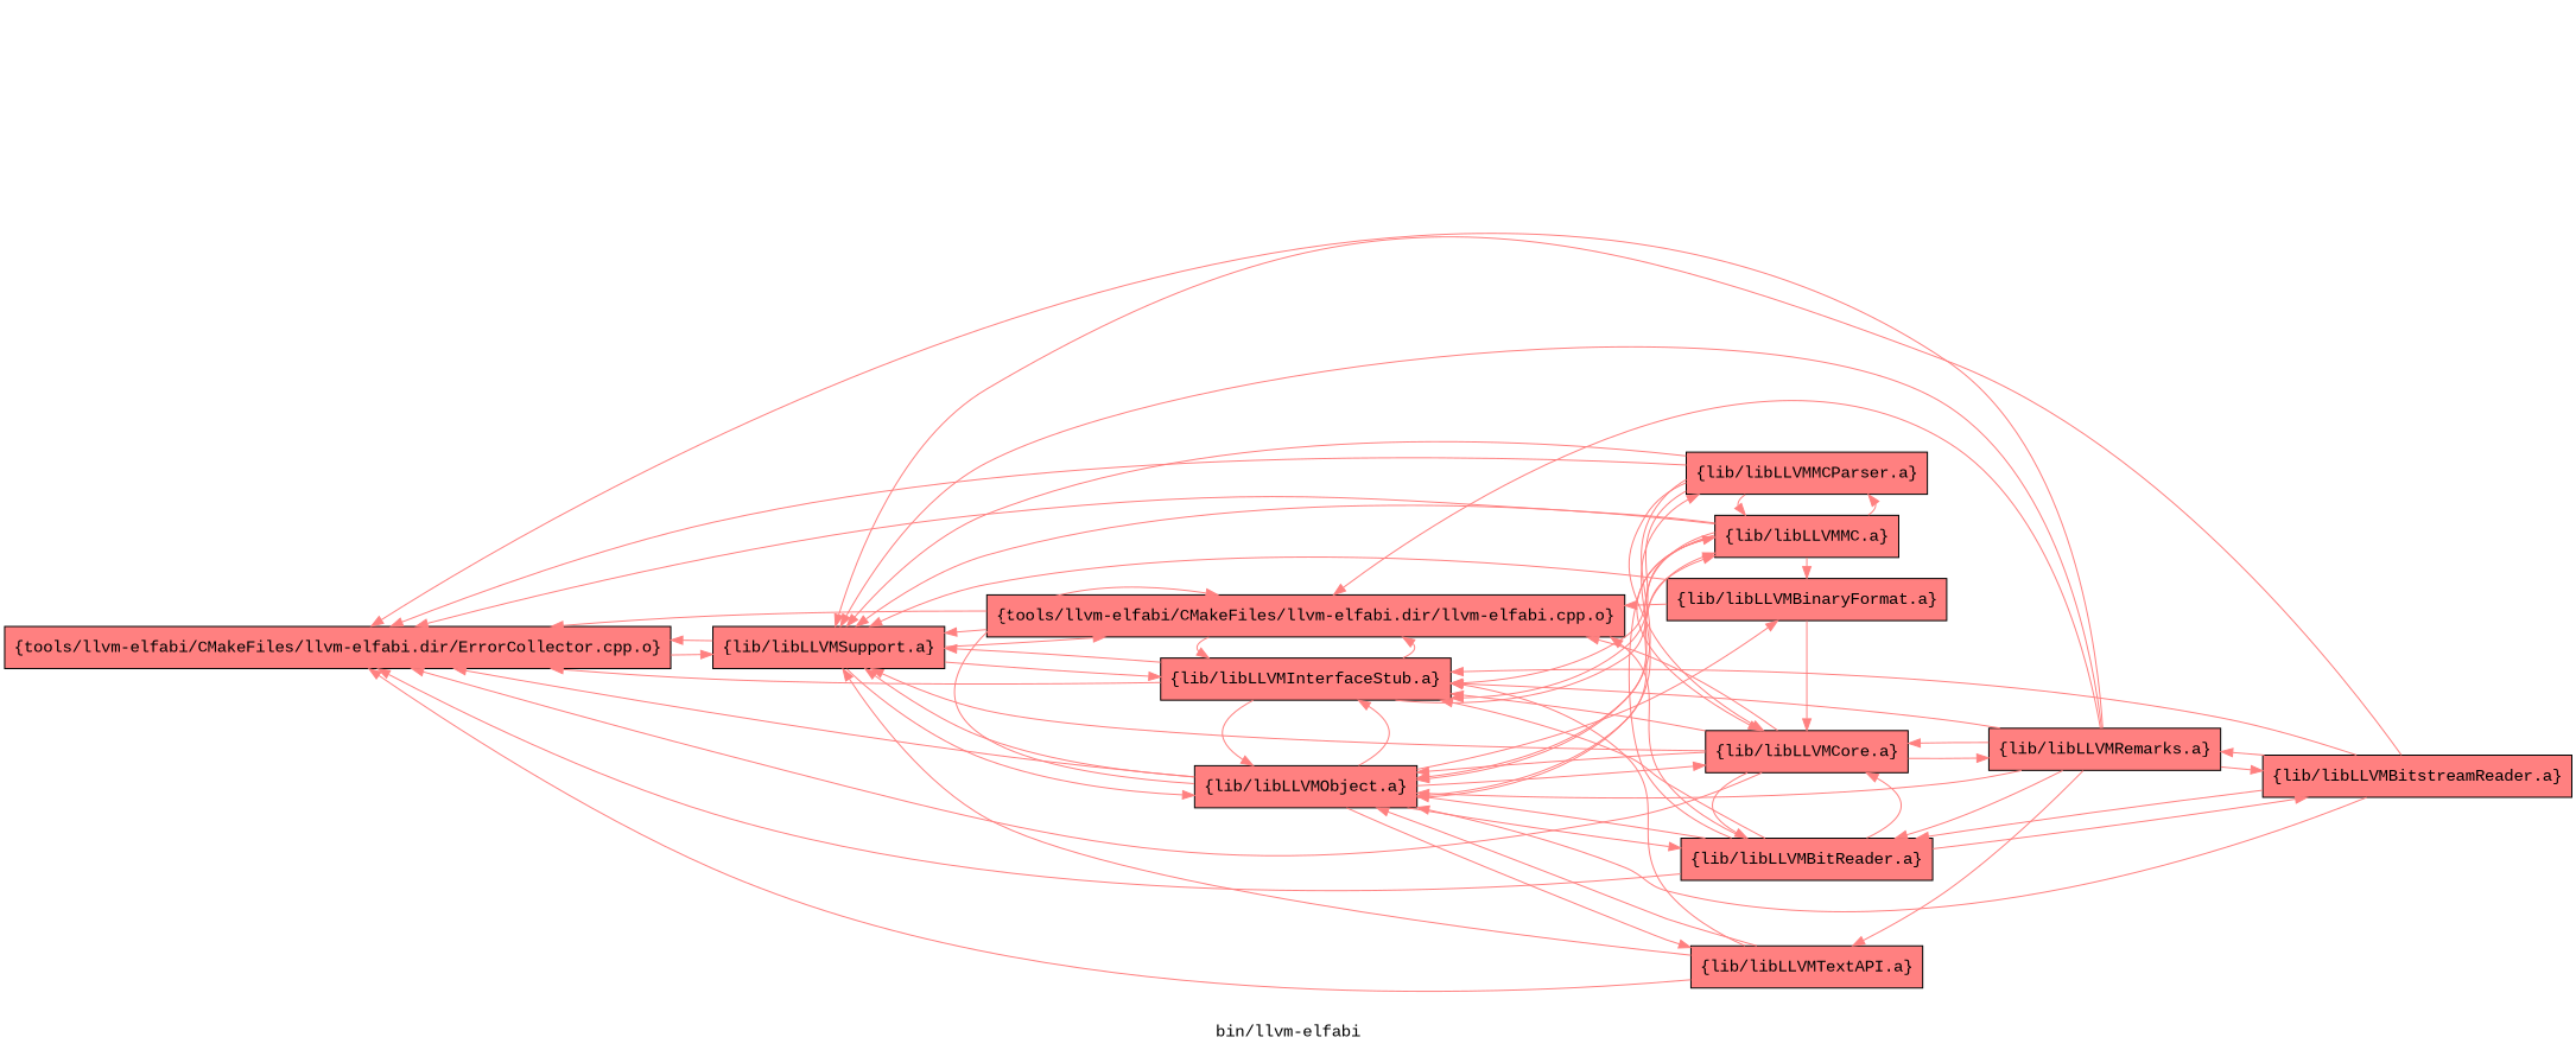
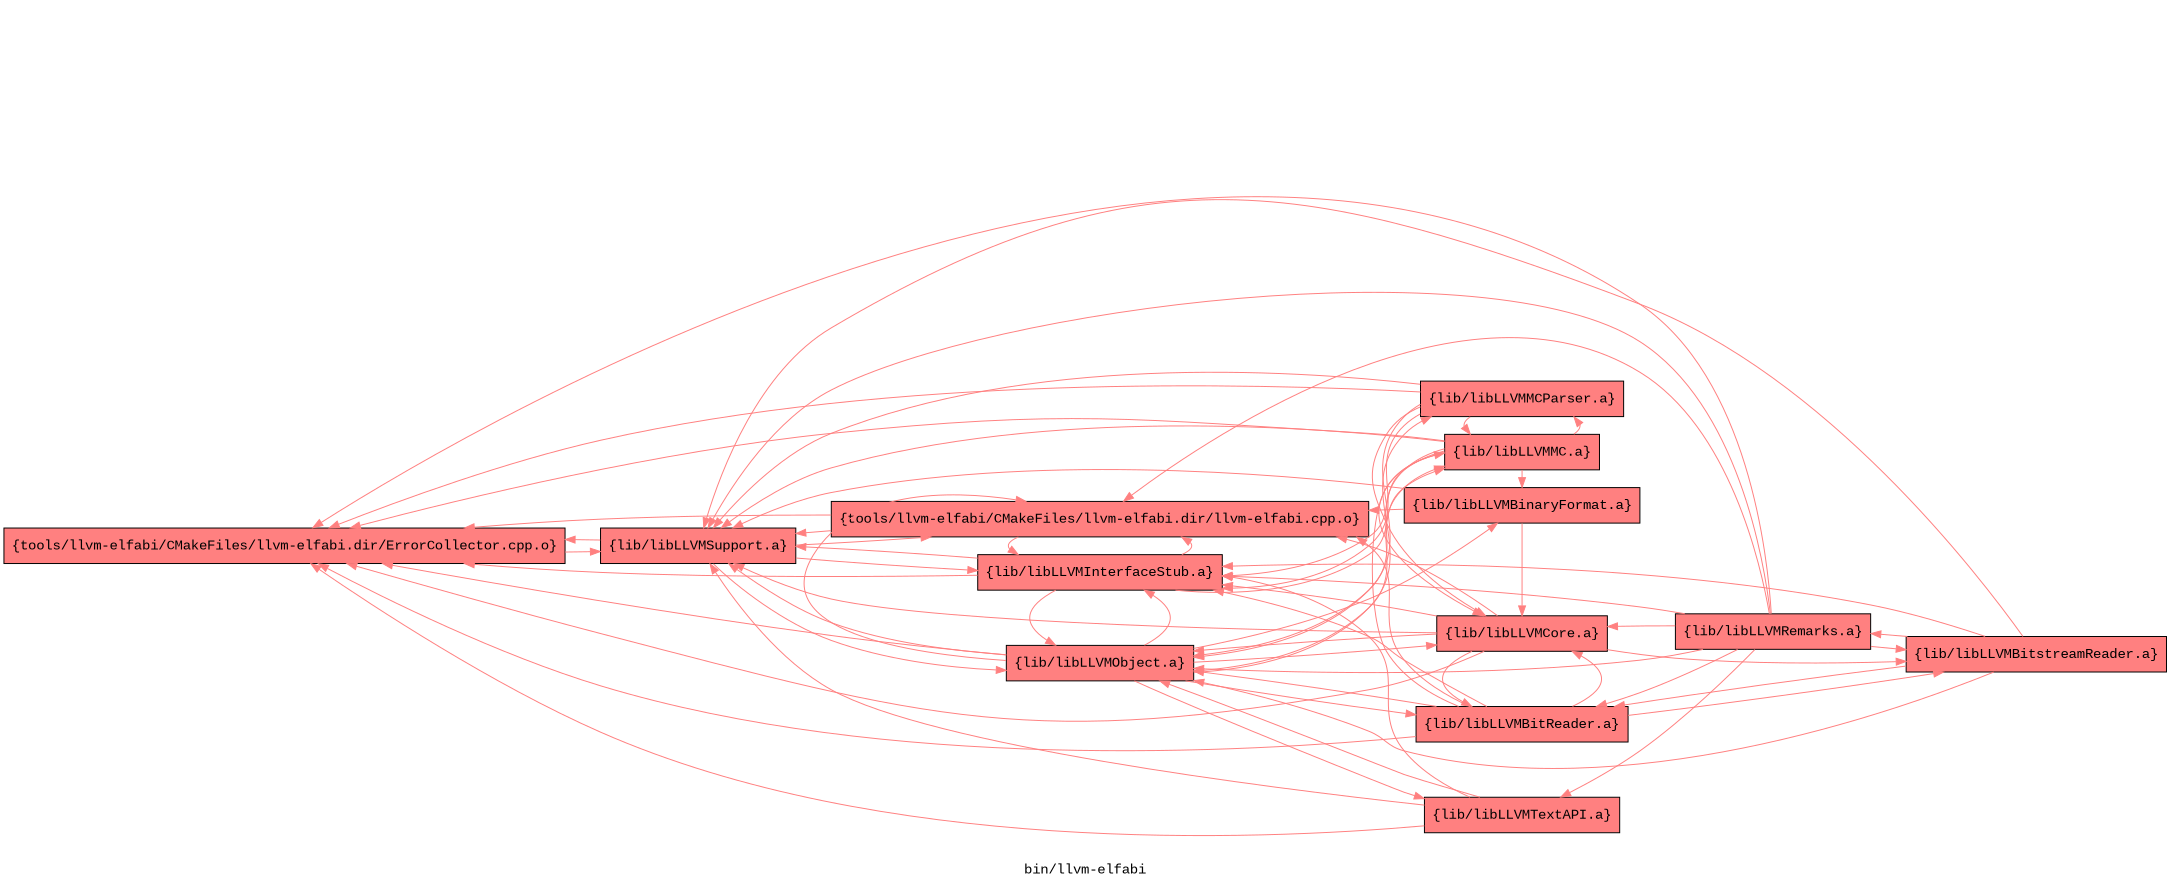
  digraph {
    fontname="Liberation Mono"
    label="bin/llvm-elfabi"
    rankdir=LR
    node [fillcolor="1.000000 0.5 1" fontname="Liberation Mono" group=1 shape=box style=filled]
    edge [color="1.000000 0.5 1" fontname="Liberation Mono"]
    n1 [label="{tools/llvm-elfabi/CMakeFiles/llvm-elfabi.dir/ErrorCollector.cpp.o}"]
    n2 [label="{lib/libLLVMSupport.a}"]
    n3 [label="{lib/libLLVMObject.a}"]
    n4 [label="{lib/libLLVMInterfaceStub.a}"]
    n5 [label="{tools/llvm-elfabi/CMakeFiles/llvm-elfabi.dir/llvm-elfabi.cpp.o}"]
    n6 [label="{lib/libLLVMBinaryFormat.a}"]
    n7 [label="{lib/libLLVMMC.a}"]
    n8 [label="{lib/libLLVMBitReader.a}"]
    n9 [label="{lib/libLLVMCore.a}"]
    n10 [label="{lib/libLLVMMCParser.a}"]
    n11 [label="{lib/libLLVMTextAPI.a}"]
    n12 [label="{lib/libLLVMBitstreamReader.a}"]
    n13 [label="{lib/libLLVMRemarks.a}"]
    subgraph sub_1 {
      rank=same
      n1
    }
    subgraph sub_2 {
      rank=same
      n2
    }
    subgraph sub_3 {
      rank=same
      n3
      n4
      n5
    }
    subgraph sub_4 {
      rank=same
      n6
      n7
      n8
      n9
      n10
      n11
    }
    n1 -> n2
    n2 -> n1
    n2 -> n3
    n2 -> n4
    n2 -> n5
    n3 -> n1
    n3 -> n2
    n3 -> n4
    n3 -> n5
    n3 -> n6
    n3 -> n7
    n3 -> n8
    n3 -> n9
    n3 -> n10
    n3 -> n11
    n4 -> n1
    n4 -> n2
    n4 -> n3
    n4 -> n5
    n4 -> n7
    n5 -> n1
    n5 -> n2
    n5 -> n4
    n6 -> n2
    n6 -> n5
    n6 -> n9
    n7 -> n1
    n7 -> n2
    n7 -> n3
    n7 -> n4
    n7 -> n6
    n7 -> n9
    n7 -> n10
    n8 -> n1
    n8 -> n3
    n8 -> n4
    n8 -> n5
    n8 -> n7
    n8 -> n9
    n8 -> n12
    n9 -> n1
    n9 -> n2
    n9 -> n3
    n9 -> n4
    n9 -> n5
    n9 -> n8
-   n9 -> n13
+   n9 -> n12
    n10 -> n1
    n10 -> n2
    n10 -> n3
    n10 -> n4
    n10 -> n7
    n10 -> n9
    n11 -> n1
    n11 -> n2
    n11 -> n3
    n11 -> n4
    n12 -> n2
    n12 -> n3
    n12 -> n4
    n12 -> n8
    n12 -> n13
    n13 -> n1
    n13 -> n2
    n13 -> n3
    n13 -> n4
    n13 -> n5
    n13 -> n8
    n13 -> n9
    n13 -> n11
    n13 -> n12
  }
